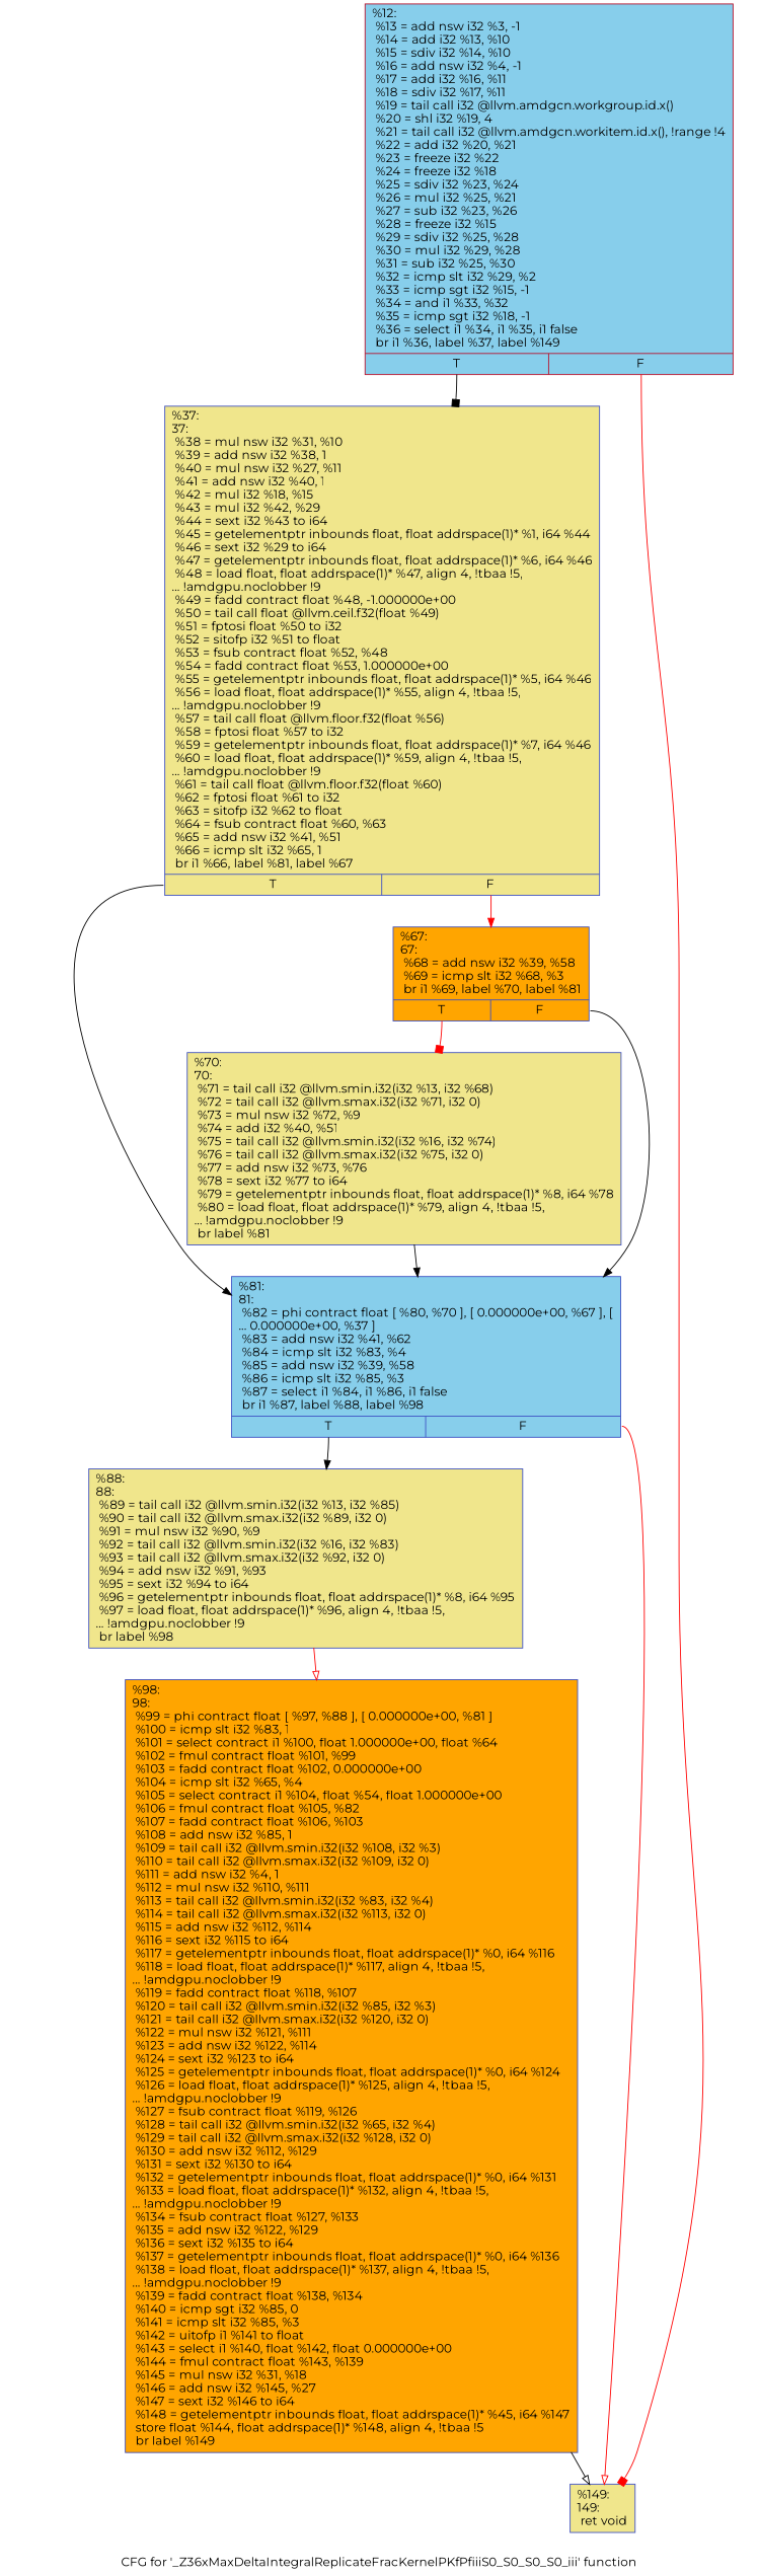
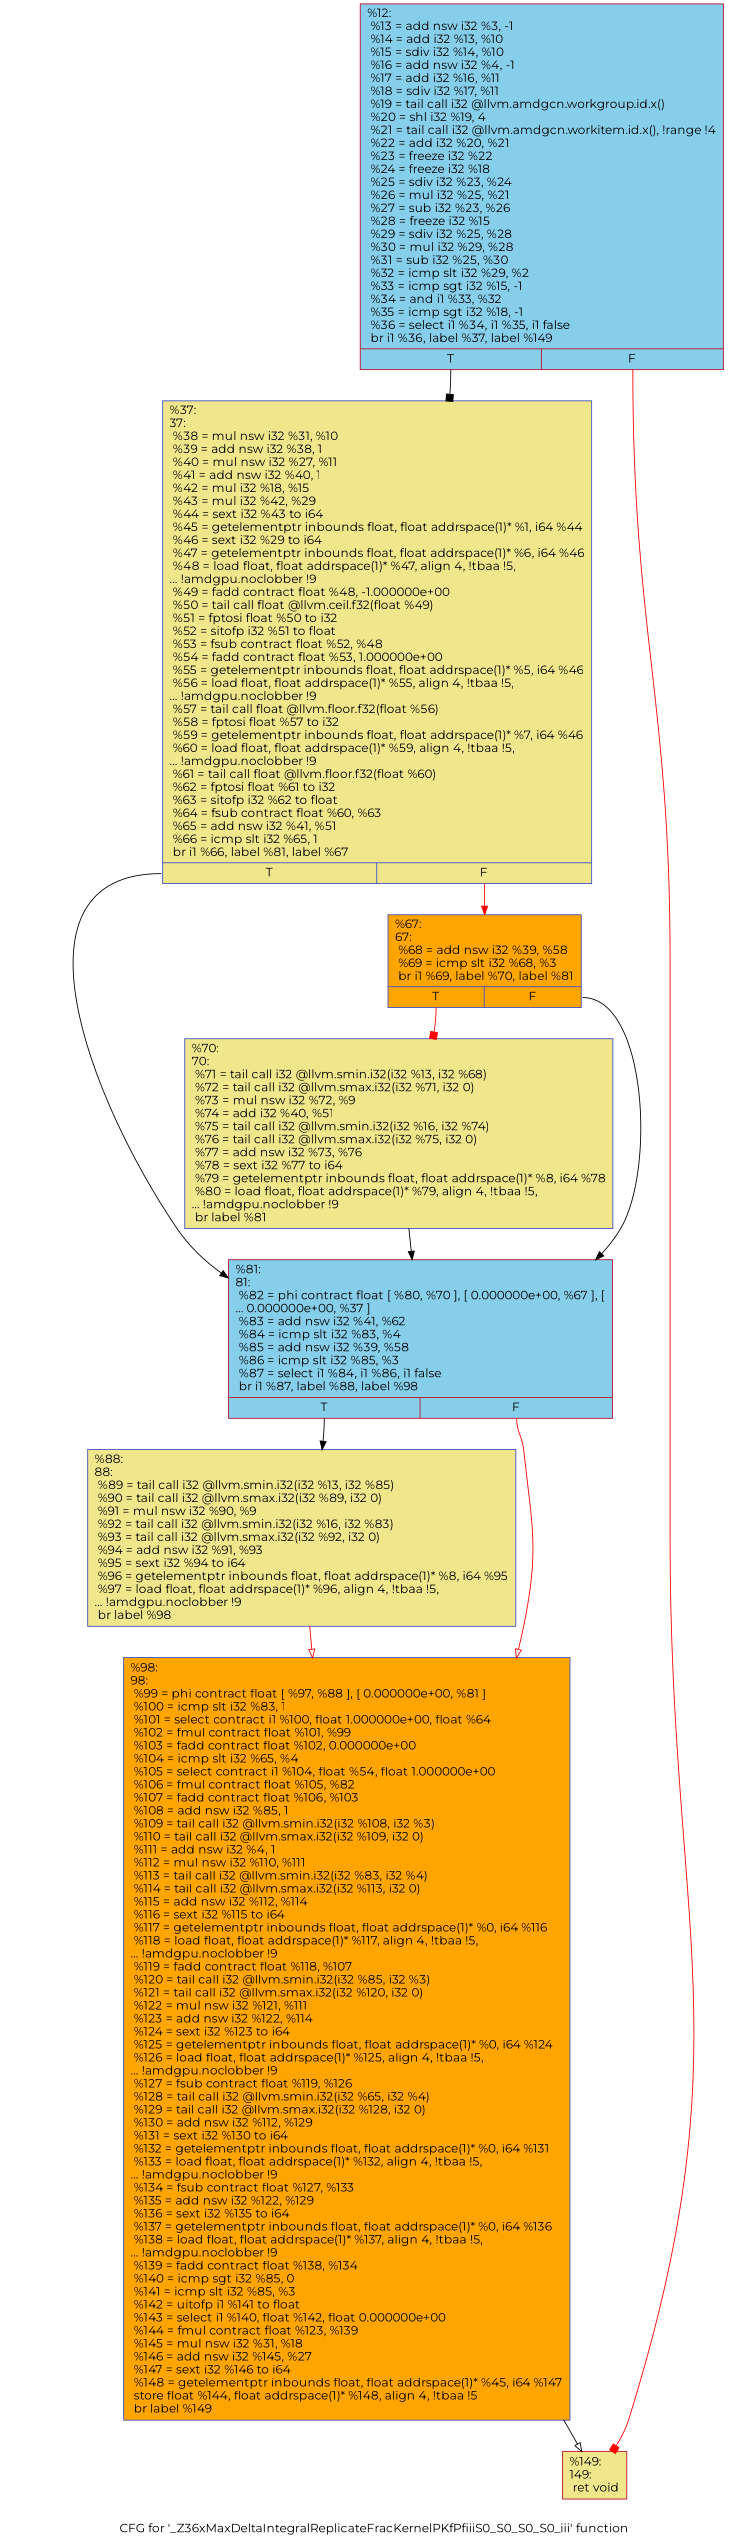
  digraph {
    fontname=Montserrat
    label="CFG for '_Z36xMaxDeltaIntegralReplicateFracKernelPKfPfiiiS0_S0_S0_S0_iii' function"
    node [color="#3d50c3ff" fillcolor=khaki fontname=Montserrat shape=record style=filled]
    edge [arrowhead=normal color=black fontname=Montserrat tailport=s0]
    n1 [color="#b70d28ff" fillcolor=skyblue label="{%12:\l  %13 = add nsw i32 %3, -1\l  %14 = add i32 %13, %10\l  %15 = sdiv i32 %14, %10\l  %16 = add nsw i32 %4, -1\l  %17 = add i32 %16, %11\l  %18 = sdiv i32 %17, %11\l  %19 = tail call i32 @llvm.amdgcn.workgroup.id.x()\l  %20 = shl i32 %19, 4\l  %21 = tail call i32 @llvm.amdgcn.workitem.id.x(), !range !4\l  %22 = add i32 %20, %21\l  %23 = freeze i32 %22\l  %24 = freeze i32 %18\l  %25 = sdiv i32 %23, %24\l  %26 = mul i32 %25, %21\l  %27 = sub i32 %23, %26\l  %28 = freeze i32 %15\l  %29 = sdiv i32 %25, %28\l  %30 = mul i32 %29, %28\l  %31 = sub i32 %25, %30\l  %32 = icmp slt i32 %29, %2\l  %33 = icmp sgt i32 %15, -1\l  %34 = and i1 %33, %32\l  %35 = icmp sgt i32 %18, -1\l  %36 = select i1 %34, i1 %35, i1 false\l  br i1 %36, label %37, label %149\l|{<s0>T|<s1>F}}"]
    n2 [label="{%37:\l37:                                               \l  %38 = mul nsw i32 %31, %10\l  %39 = add nsw i32 %38, 1\l  %40 = mul nsw i32 %27, %11\l  %41 = add nsw i32 %40, 1\l  %42 = mul i32 %18, %15\l  %43 = mul i32 %42, %29\l  %44 = sext i32 %43 to i64\l  %45 = getelementptr inbounds float, float addrspace(1)* %1, i64 %44\l  %46 = sext i32 %29 to i64\l  %47 = getelementptr inbounds float, float addrspace(1)* %6, i64 %46\l  %48 = load float, float addrspace(1)* %47, align 4, !tbaa !5,\l... !amdgpu.noclobber !9\l  %49 = fadd contract float %48, -1.000000e+00\l  %50 = tail call float @llvm.ceil.f32(float %49)\l  %51 = fptosi float %50 to i32\l  %52 = sitofp i32 %51 to float\l  %53 = fsub contract float %52, %48\l  %54 = fadd contract float %53, 1.000000e+00\l  %55 = getelementptr inbounds float, float addrspace(1)* %5, i64 %46\l  %56 = load float, float addrspace(1)* %55, align 4, !tbaa !5,\l... !amdgpu.noclobber !9\l  %57 = tail call float @llvm.floor.f32(float %56)\l  %58 = fptosi float %57 to i32\l  %59 = getelementptr inbounds float, float addrspace(1)* %7, i64 %46\l  %60 = load float, float addrspace(1)* %59, align 4, !tbaa !5,\l... !amdgpu.noclobber !9\l  %61 = tail call float @llvm.floor.f32(float %60)\l  %62 = fptosi float %61 to i32\l  %63 = sitofp i32 %62 to float\l  %64 = fsub contract float %60, %63\l  %65 = add nsw i32 %41, %51\l  %66 = icmp slt i32 %65, 1\l  br i1 %66, label %81, label %67\l|{<s0>T|<s1>F}}"]
-   n3 [label="{%149:\l149:                                              \l  ret void\l}"]
-   n4 [fillcolor=skyblue label="{%81:\l81:                                               \l  %82 = phi contract float [ %80, %70 ], [ 0.000000e+00, %67 ], [\l... 0.000000e+00, %37 ]\l  %83 = add nsw i32 %41, %62\l  %84 = icmp slt i32 %83, %4\l  %85 = add nsw i32 %39, %58\l  %86 = icmp slt i32 %85, %3\l  %87 = select i1 %84, i1 %86, i1 false\l  br i1 %87, label %88, label %98\l|{<s0>T|<s1>F}}"]
+   n3 [color="#b70d28ff" label="{%149:\l149:                                              \l  ret void\l}"]
+   n4 [color="#b70d28ff" fillcolor=skyblue label="{%81:\l81:                                               \l  %82 = phi contract float [ %80, %70 ], [ 0.000000e+00, %67 ], [\l... 0.000000e+00, %37 ]\l  %83 = add nsw i32 %41, %62\l  %84 = icmp slt i32 %83, %4\l  %85 = add nsw i32 %39, %58\l  %86 = icmp slt i32 %85, %3\l  %87 = select i1 %84, i1 %86, i1 false\l  br i1 %87, label %88, label %98\l|{<s0>T|<s1>F}}"]
    n5 [fillcolor=orange label="{%67:\l67:                                               \l  %68 = add nsw i32 %39, %58\l  %69 = icmp slt i32 %68, %3\l  br i1 %69, label %70, label %81\l|{<s0>T|<s1>F}}"]
    n6 [label="{%88:\l88:                                               \l  %89 = tail call i32 @llvm.smin.i32(i32 %13, i32 %85)\l  %90 = tail call i32 @llvm.smax.i32(i32 %89, i32 0)\l  %91 = mul nsw i32 %90, %9\l  %92 = tail call i32 @llvm.smin.i32(i32 %16, i32 %83)\l  %93 = tail call i32 @llvm.smax.i32(i32 %92, i32 0)\l  %94 = add nsw i32 %91, %93\l  %95 = sext i32 %94 to i64\l  %96 = getelementptr inbounds float, float addrspace(1)* %8, i64 %95\l  %97 = load float, float addrspace(1)* %96, align 4, !tbaa !5,\l... !amdgpu.noclobber !9\l  br label %98\l}"]
-   n7 [fillcolor=orange label="{%98:\l98:                                               \l  %99 = phi contract float [ %97, %88 ], [ 0.000000e+00, %81 ]\l  %100 = icmp slt i32 %83, 1\l  %101 = select contract i1 %100, float 1.000000e+00, float %64\l  %102 = fmul contract float %101, %99\l  %103 = fadd contract float %102, 0.000000e+00\l  %104 = icmp slt i32 %65, %4\l  %105 = select contract i1 %104, float %54, float 1.000000e+00\l  %106 = fmul contract float %105, %82\l  %107 = fadd contract float %106, %103\l  %108 = add nsw i32 %85, 1\l  %109 = tail call i32 @llvm.smin.i32(i32 %108, i32 %3)\l  %110 = tail call i32 @llvm.smax.i32(i32 %109, i32 0)\l  %111 = add nsw i32 %4, 1\l  %112 = mul nsw i32 %110, %111\l  %113 = tail call i32 @llvm.smin.i32(i32 %83, i32 %4)\l  %114 = tail call i32 @llvm.smax.i32(i32 %113, i32 0)\l  %115 = add nsw i32 %112, %114\l  %116 = sext i32 %115 to i64\l  %117 = getelementptr inbounds float, float addrspace(1)* %0, i64 %116\l  %118 = load float, float addrspace(1)* %117, align 4, !tbaa !5,\l... !amdgpu.noclobber !9\l  %119 = fadd contract float %118, %107\l  %120 = tail call i32 @llvm.smin.i32(i32 %85, i32 %3)\l  %121 = tail call i32 @llvm.smax.i32(i32 %120, i32 0)\l  %122 = mul nsw i32 %121, %111\l  %123 = add nsw i32 %122, %114\l  %124 = sext i32 %123 to i64\l  %125 = getelementptr inbounds float, float addrspace(1)* %0, i64 %124\l  %126 = load float, float addrspace(1)* %125, align 4, !tbaa !5,\l... !amdgpu.noclobber !9\l  %127 = fsub contract float %119, %126\l  %128 = tail call i32 @llvm.smin.i32(i32 %65, i32 %4)\l  %129 = tail call i32 @llvm.smax.i32(i32 %128, i32 0)\l  %130 = add nsw i32 %112, %129\l  %131 = sext i32 %130 to i64\l  %132 = getelementptr inbounds float, float addrspace(1)* %0, i64 %131\l  %133 = load float, float addrspace(1)* %132, align 4, !tbaa !5,\l... !amdgpu.noclobber !9\l  %134 = fsub contract float %127, %133\l  %135 = add nsw i32 %122, %129\l  %136 = sext i32 %135 to i64\l  %137 = getelementptr inbounds float, float addrspace(1)* %0, i64 %136\l  %138 = load float, float addrspace(1)* %137, align 4, !tbaa !5,\l... !amdgpu.noclobber !9\l  %139 = fadd contract float %138, %134\l  %140 = icmp sgt i32 %85, 0\l  %141 = icmp slt i32 %85, %3\l  %142 = uitofp i1 %141 to float\l  %143 = select i1 %140, float %142, float 0.000000e+00\l  %144 = fmul contract float %143, %139\l  %145 = mul nsw i32 %31, %18\l  %146 = add nsw i32 %145, %27\l  %147 = sext i32 %146 to i64\l  %148 = getelementptr inbounds float, float addrspace(1)* %45, i64 %147\l  store float %144, float addrspace(1)* %148, align 4, !tbaa !5\l  br label %149\l}"]
+   n7 [fillcolor=orange label="{%98:\l98:                                               \l  %99 = phi contract float [ %97, %88 ], [ 0.000000e+00, %81 ]\l  %100 = icmp slt i32 %83, 1\l  %101 = select contract i1 %100, float 1.000000e+00, float %64\l  %102 = fmul contract float %101, %99\l  %103 = fadd contract float %102, 0.000000e+00\l  %104 = icmp slt i32 %65, %4\l  %105 = select contract i1 %104, float %54, float 1.000000e+00\l  %106 = fmul contract float %105, %82\l  %107 = fadd contract float %106, %103\l  %108 = add nsw i32 %85, 1\l  %109 = tail call i32 @llvm.smin.i32(i32 %108, i32 %3)\l  %110 = tail call i32 @llvm.smax.i32(i32 %109, i32 0)\l  %111 = add nsw i32 %4, 1\l  %112 = mul nsw i32 %110, %111\l  %113 = tail call i32 @llvm.smin.i32(i32 %83, i32 %4)\l  %114 = tail call i32 @llvm.smax.i32(i32 %113, i32 0)\l  %115 = add nsw i32 %112, %114\l  %116 = sext i32 %115 to i64\l  %117 = getelementptr inbounds float, float addrspace(1)* %0, i64 %116\l  %118 = load float, float addrspace(1)* %117, align 4, !tbaa !5,\l... !amdgpu.noclobber !9\l  %119 = fadd contract float %118, %107\l  %120 = tail call i32 @llvm.smin.i32(i32 %85, i32 %3)\l  %121 = tail call i32 @llvm.smax.i32(i32 %120, i32 0)\l  %122 = mul nsw i32 %121, %111\l  %123 = add nsw i32 %122, %114\l  %124 = sext i32 %123 to i64\l  %125 = getelementptr inbounds float, float addrspace(1)* %0, i64 %124\l  %126 = load float, float addrspace(1)* %125, align 4, !tbaa !5,\l... !amdgpu.noclobber !9\l  %127 = fsub contract float %119, %126\l  %128 = tail call i32 @llvm.smin.i32(i32 %65, i32 %4)\l  %129 = tail call i32 @llvm.smax.i32(i32 %128, i32 0)\l  %130 = add nsw i32 %112, %129\l  %131 = sext i32 %130 to i64\l  %132 = getelementptr inbounds float, float addrspace(1)* %0, i64 %131\l  %133 = load float, float addrspace(1)* %132, align 4, !tbaa !5,\l... !amdgpu.noclobber !9\l  %134 = fsub contract float %127, %133\l  %135 = add nsw i32 %122, %129\l  %136 = sext i32 %135 to i64\l  %137 = getelementptr inbounds float, float addrspace(1)* %0, i64 %136\l  %138 = load float, float addrspace(1)* %137, align 4, !tbaa !5,\l... !amdgpu.noclobber !9\l  %139 = fadd contract float %138, %134\l  %140 = icmp sgt i32 %85, 0\l  %141 = icmp slt i32 %85, %3\l  %142 = uitofp i1 %141 to float\l  %143 = select i1 %140, float %142, float 0.000000e+00\l  %144 = fmul contract float %123, %139\l  %145 = mul nsw i32 %31, %18\l  %146 = add nsw i32 %145, %27\l  %147 = sext i32 %146 to i64\l  %148 = getelementptr inbounds float, float addrspace(1)* %45, i64 %147\l  store float %144, float addrspace(1)* %148, align 4, !tbaa !5\l  br label %149\l}"]
    n8 [label="{%70:\l70:                                               \l  %71 = tail call i32 @llvm.smin.i32(i32 %13, i32 %68)\l  %72 = tail call i32 @llvm.smax.i32(i32 %71, i32 0)\l  %73 = mul nsw i32 %72, %9\l  %74 = add i32 %40, %51\l  %75 = tail call i32 @llvm.smin.i32(i32 %16, i32 %74)\l  %76 = tail call i32 @llvm.smax.i32(i32 %75, i32 0)\l  %77 = add nsw i32 %73, %76\l  %78 = sext i32 %77 to i64\l  %79 = getelementptr inbounds float, float addrspace(1)* %8, i64 %78\l  %80 = load float, float addrspace(1)* %79, align 4, !tbaa !5,\l... !amdgpu.noclobber !9\l  br label %81\l}"]
    n1 -> n2 [arrowhead=box]
    n1 -> n3 [arrowhead=box color=red tailport=s1]
    n2 -> n4
    n2 -> n5 [color=red tailport=s1]
    n4 -> n6
-   n4 -> n3 [arrowhead=onormal color=red tailport=s1]
+   n4 -> n7 [arrowhead=onormal color=red tailport=s1]
    n5 -> n4 [tailport=s1]
    n5 -> n8 [arrowhead=box color=red]
    n6 -> n7 [arrowhead=onormal color=red]
    n7 -> n3 [arrowhead=onormal]
    n8 -> n4
  }
